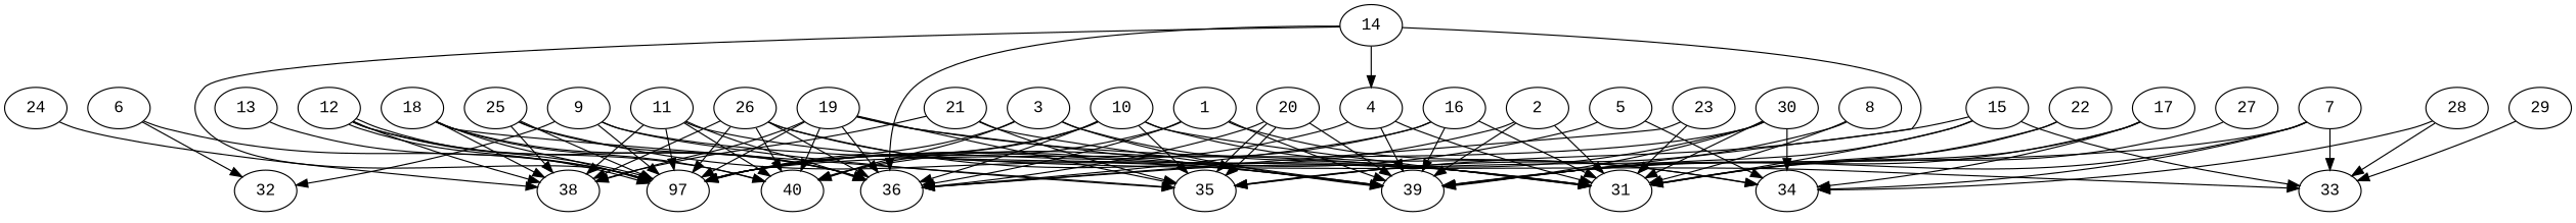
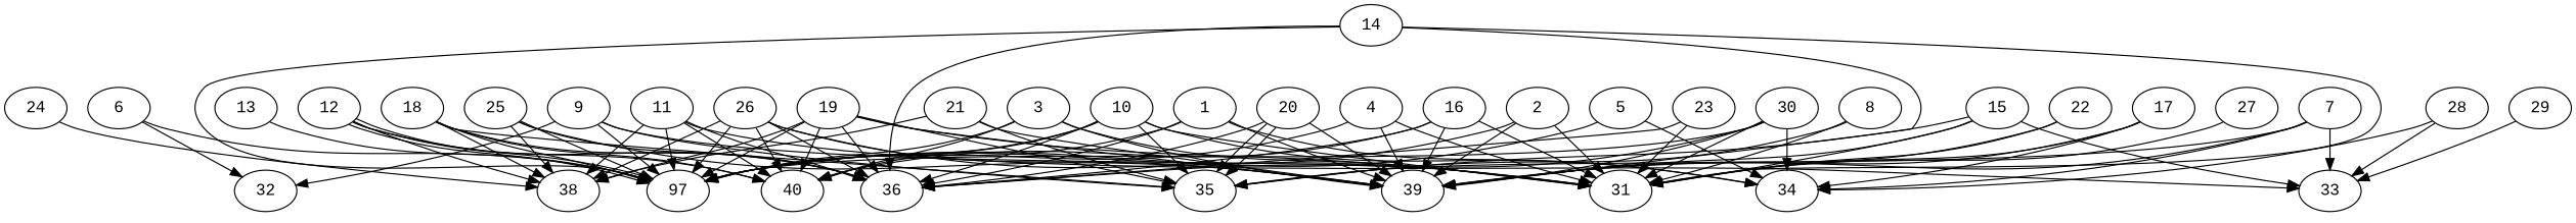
  digraph {
    fontname="Liberation Mono"
    node [alpha=0.15 fontname="Liberation Mono"]
    edge [fontname="Liberation Mono"]
    1 [expect_size=24625152]
    34 [alpha=0.01 expect_size=35647488]
    36 [alpha=0.14 expect_size=17746944]
    n4 [alpha=0.03 expect_size=20963328 label=97]
    39 [alpha=0.14 expect_size=37133312]
    2 [alpha=0.17 expect_size=40544256]
    31 [alpha=0.11 expect_size=28966912]
    3 [alpha=0.01 expect_size=12946432]
    40 [alpha=0.16 expect_size=26682368]
    4 [alpha=0.16 expect_size=23855104]
    5 [alpha=0.20 expect_size=15247360]
    6 [alpha=0.18 expect_size=46586880]
    32 [expect_size=37212160]
    7 [expect_size=47345664]
    33 [alpha=0.17 expect_size=5413888]
    35 [alpha=0.20 expect_size=52151296]
    8 [alpha=0.08 expect_size=11737088]
    9 [alpha=0.12 expect_size=22528000]
    10 [alpha=0.05 expect_size=28773376]
    11 [alpha=0.10 expect_size=23194624]
    38 [alpha=0.01 expect_size=9531392]
    12 [alpha=0.02 expect_size=10604544]
    13 [alpha=0.12 expect_size=50448384]
    14 [alpha=0.07 expect_size=5739520]
    15 [alpha=0.01 expect_size=43013120]
    16 [alpha=0.02 expect_size=42116096]
    17 [alpha=0.02 expect_size=38446080]
    18 [alpha=0.10 expect_size=25537536]
    19 [alpha=0.16 expect_size=43276288]
    20 [expect_size=24866816]
    21 [alpha=0.03 expect_size=36240384]
    22 [alpha=0.07 expect_size=12793856]
    23 [alpha=0.13 expect_size=18632704]
    24 [alpha=0.07 expect_size=46336000]
    25 [alpha=0.05 expect_size=15687680]
    26 [alpha=0.01 expect_size=17818624]
    27 [expect_size=22732800]
    28 [alpha=0.12 expect_size=26629120]
    29 [alpha=0.16 expect_size=50168832]
    30 [alpha=0.09 expect_size=39746560]
    1 -> 34
    1 -> 36
    1 -> n4
    1 -> 39
    2 -> n4
    2 -> 39
    2 -> 31
    3 -> n4
    3 -> 39
    3 -> 31
    3 -> 40
    4 -> n4
    4 -> 39
    4 -> 31
    5 -> 34
    5 -> n4
    6 -> n4
    6 -> 32
    7 -> 34
    7 -> 39
    7 -> 33
    7 -> 35
    8 -> 31
    8 -> 35
    9 -> n4
    9 -> 31
    9 -> 32
    9 -> 35
    10 -> 34
    10 -> 36
    10 -> n4
    10 -> 31
    10 -> 40
    10 -> 35
    11 -> 36
    11 -> n4
    11 -> 40
    11 -> 33
    11 -> 38
    12 -> 36
    12 -> n4
    12 -> n4
    12 -> 40
    12 -> 38
    13 -> n4
    14 -> 36
    14 -> n4
    14 -> 39
-   14 -> 4
+   14 -> 31
    15 -> 39
    15 -> 31
    15 -> 33
    15 -> 35
    16 -> 36
    16 -> 39
    16 -> 31
    16 -> 40
    17 -> 34
    17 -> 39
    17 -> 31
    18 -> 36
    18 -> n4
    18 -> 40
    18 -> 35
    18 -> 38
    19 -> 36
    19 -> n4
    19 -> 39
    19 -> 31
    19 -> 40
    19 -> 35
    19 -> 38
    20 -> 36
    20 -> 39
    20 -> 35
    20 -> 35
    21 -> 39
    21 -> 35
    21 -> 38
    22 -> 39
    22 -> 31
    23 -> 36
    23 -> 31
    24 -> 38
    25 -> 36
    25 -> n4
    25 -> 39
    25 -> 38
    26 -> 36
    26 -> n4
    26 -> 39
    26 -> 31
    26 -> 40
    26 -> 38
    27 -> 31
    28 -> 34
    28 -> 33
    29 -> 33
    30 -> 34
    30 -> 36
    30 -> n4
    30 -> 39
    30 -> 31
  }
